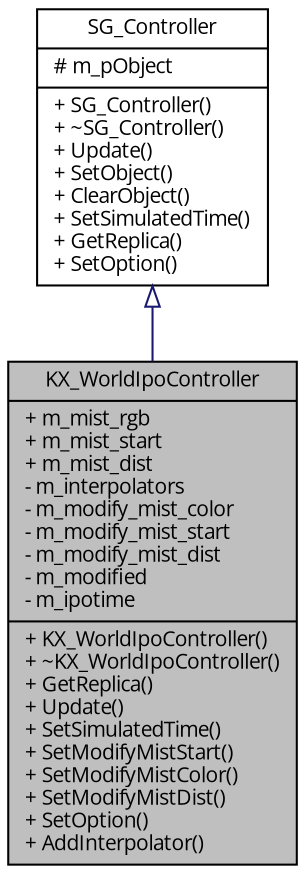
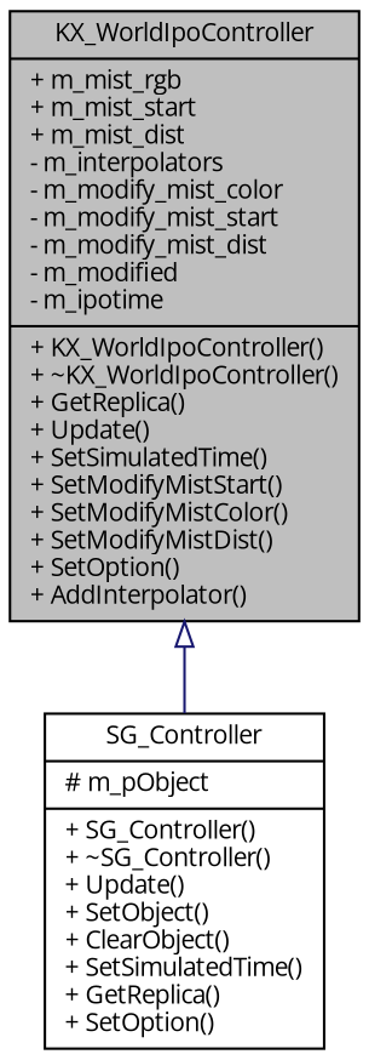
  digraph {
    fontname="Open Sans"
    node [color=black fontname="Open Sans" fontsize=10 shape=record style=filled]
    n1 [fillcolor=grey75 fontcolor=black height=0.2 label="{KX_WorldIpoController\n|+ m_mist_rgb\l+ m_mist_start\l+ m_mist_dist\l- m_interpolators\l- m_modify_mist_color\l- m_modify_mist_start\l- m_modify_mist_dist\l- m_modified\l- m_ipotime\l|+ KX_WorldIpoController()\l+ ~KX_WorldIpoController()\l+ GetReplica()\l+ Update()\l+ SetSimulatedTime()\l+ SetModifyMistStart()\l+ SetModifyMistColor()\l+ SetModifyMistDist()\l+ SetOption()\l+ AddInterpolator()\l}" width=0.4]
    n2 [fillcolor=white height=0.2 label="{SG_Controller\n|# m_pObject\l|+ SG_Controller()\l+ ~SG_Controller()\l+ Update()\l+ SetObject()\l+ ClearObject()\l+ SetSimulatedTime()\l+ GetReplica()\l+ SetOption()\l}" width=0.4]
-   n2 -> n1 [arrowtail=empty color=midnightblue dir=back fontname="Open Sans" fontsize=10 labelfontname=Helvetica labelfontsize=10 style=solid]
+   n1 -> n2 [arrowtail=empty color=midnightblue dir=back fontname="Open Sans" fontsize=10 labelfontname=Helvetica labelfontsize=10 style=solid]
  }
